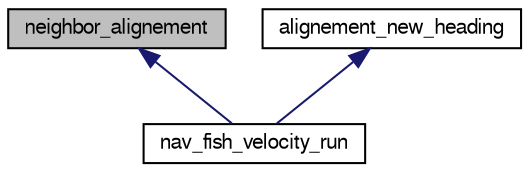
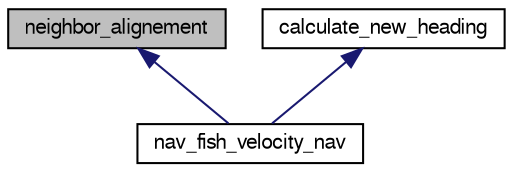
  digraph {
    rankdir=TB
    node [color=black fillcolor=white fontname=FreeSans fontsize=10 shape=record style=filled]
    edge [color=midnightblue dir=back fontname=FreeSans fontsize=10 labelfontname=FreeSans labelfontsize=10 style=solid]
    n1 [fillcolor=grey75 fontcolor=black height=0.2 label=neighbor_alignement width=0.4]
-   n2 [height=0.2 label=nav_fish_velocity_run width=0.4]
-   n3 [height=0.2 label=alignement_new_heading width=0.4]
+   n2 [height=0.2 label=nav_fish_velocity_nav width=0.4]
+   n3 [height=0.2 label=calculate_new_heading width=0.4]
    n1 -> n2
    n3 -> n2
  }
